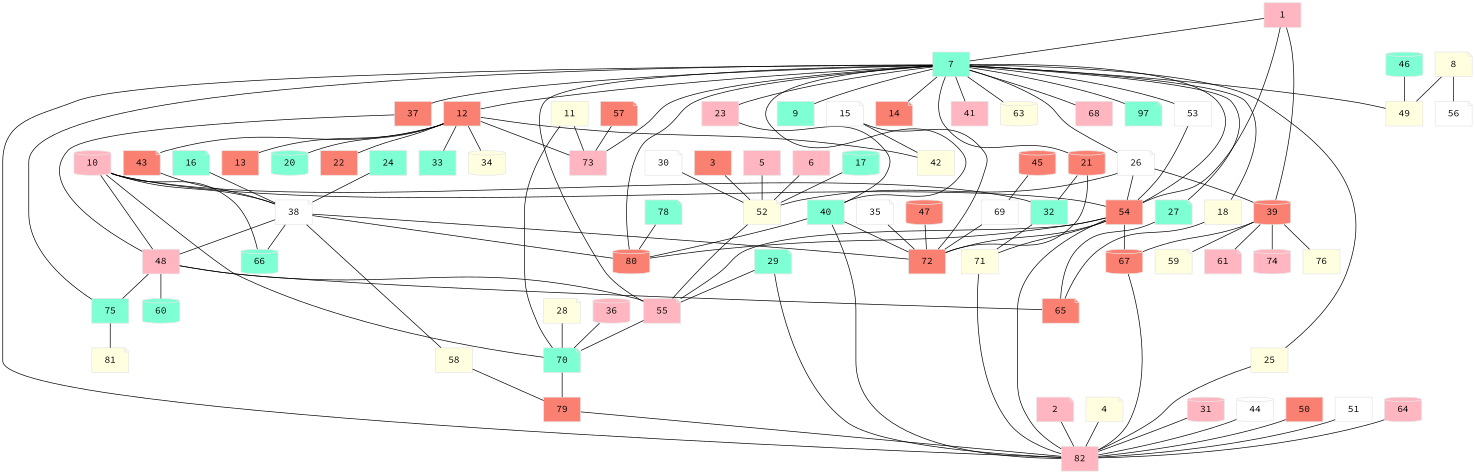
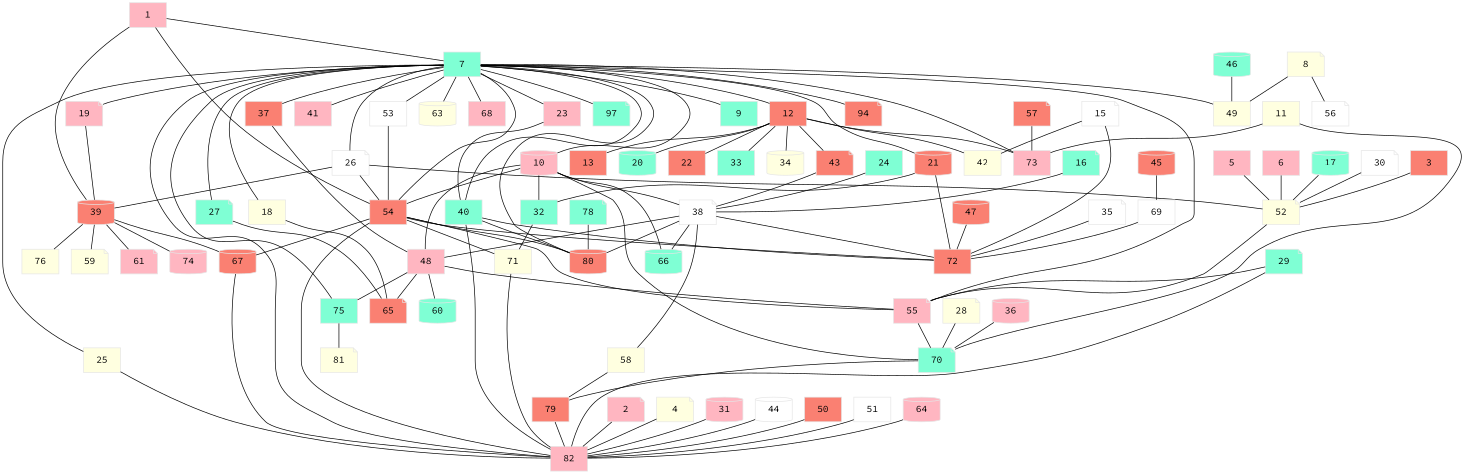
  graph {
    fontname="Source Code Pro"
    node [color=gray90 fillcolor=salmon fontname="Source Code Pro" shape=box style=filled]
    edge [fontname="Source Code Pro" weight=1.0]
    1 [fillcolor=lightpink]
    7 [fillcolor=aquamarine]
    39 [shape=cylinder]
    54
    82 [fillcolor=lightpink]
    9 [fillcolor=aquamarine]
    10 [fillcolor=lightpink shape=cylinder]
    12
-   14 [shape=note]
+   14 [shape=note label=94]
    18 [fillcolor=lightyellow]
+   19 [fillcolor=lightpink shape=note]
    21 [shape=cylinder]
    23 [fillcolor=lightpink]
    25 [fillcolor=lightyellow]
    26 [fillcolor=white shape=note]
    27 [fillcolor=aquamarine shape=note]
    37
    40 [fillcolor=aquamarine]
    41 [fillcolor=lightpink]
    49 [fillcolor=lightyellow]
    53 [fillcolor=white]
    55 [fillcolor=lightpink shape=note]
    63 [fillcolor=lightyellow shape=cylinder]
    68 [fillcolor=lightpink]
    73 [fillcolor=lightpink]
    75 [fillcolor=aquamarine]
    n27 [fillcolor=aquamarine label=97 shape=note]
    80 [shape=cylinder]
    59 [fillcolor=lightyellow shape=note]
    61 [fillcolor=lightpink shape=note]
    67 [shape=cylinder]
    74 [fillcolor=lightpink shape=cylinder]
    76 [fillcolor=lightyellow]
    72
    71 [fillcolor=lightyellow]
    2 [fillcolor=lightpink shape=note]
    52 [fillcolor=lightyellow shape=note]
    3
    4 [fillcolor=lightyellow shape=note]
    5 [fillcolor=lightpink]
    6 [fillcolor=lightpink]
    32 [fillcolor=aquamarine]
    38 [fillcolor=white shape=note]
    48 [fillcolor=lightpink]
    66 [fillcolor=aquamarine shape=cylinder]
    70 [fillcolor=aquamarine shape=note]
    13
    20 [fillcolor=aquamarine shape=cylinder]
    22
    33 [fillcolor=aquamarine]
    34 [fillcolor=lightyellow shape=cylinder]
    42 [fillcolor=lightyellow]
    43 [shape=note]
    65 [shape=note]
    81 [fillcolor=lightyellow shape=note]
    8 [fillcolor=lightyellow shape=note]
    56 [fillcolor=white shape=note]
    58 [fillcolor=lightyellow]
    60 [fillcolor=aquamarine shape=cylinder]
    79
    11 [fillcolor=lightyellow]
    15 [fillcolor=white shape=note]
    16 [fillcolor=aquamarine shape=note]
    17 [fillcolor=aquamarine shape=cylinder]
    24 [fillcolor=aquamarine]
    28 [fillcolor=lightyellow shape=note]
    29 [fillcolor=aquamarine shape=note]
    30 [fillcolor=white shape=note]
    31 [fillcolor=lightpink shape=cylinder]
    35 [fillcolor=white shape=note]
    36 [fillcolor=lightpink shape=cylinder]
    44 [fillcolor=white shape=cylinder]
    45 [shape=cylinder]
    69 [fillcolor=white]
    46 [fillcolor=aquamarine shape=cylinder]
    47 [shape=cylinder]
    50
    51 [fillcolor=white]
    57 [shape=note]
    64 [fillcolor=lightpink shape=cylinder]
    78 [fillcolor=aquamarine shape=note]
    1 -- 7
    1 -- 39
    1 -- 54
    7 -- 54
    7 -- 82
    7 -- 9
+   7 -- 10
    7 -- 12
    7 -- 14
    7 -- 18
+   7 -- 19
    7 -- 21
    7 -- 23
    7 -- 25
    7 -- 26
    7 -- 27
    7 -- 37 [weight=2.0]
    7 -- 40
    7 -- 41
    7 -- 49
    7 -- 53 [weight=2.0]
    7 -- 55
    7 -- 63
    7 -- 68
    7 -- 73
    7 -- 75
    7 -- n27
    7 -- 80
    39 -- 59
    39 -- 61
    39 -- 67
    39 -- 74
    39 -- 76
    54 -- 82 [weight=2.0]
    54 -- 55
    54 -- 80
    54 -- 67
    54 -- 72
    54 -- 71
    10 -- 54
    10 -- 32
    10 -- 38
    10 -- 48
    10 -- 66
    10 -- 70
    12 -- 73
    12 -- 13
    12 -- 20
    12 -- 22
    12 -- 33
    12 -- 34
    12 -- 42
    12 -- 43
    18 -- 65
+   19 -- 39
    21 -- 72
    21 -- 32
    23 -- 40
    25 -- 82
    26 -- 39
    26 -- 54
    26 -- 52
    27 -- 65
    37 -- 48
    40 -- 82
    40 -- 80
    40 -- 72
    53 -- 54
    55 -- 70
    75 -- 81
    67 -- 82
    71 -- 82
    2 -- 82
    52 -- 55
    3 -- 52
    4 -- 82
    5 -- 52
    6 -- 52
    32 -- 71
    38 -- 80 [weight=2.0]
    38 -- 72
    38 -- 48
    38 -- 66
    38 -- 58
    48 -- 55
    48 -- 75
    48 -- 65
    48 -- 60
    70 -- 79
    43 -- 38
    8 -- 49
    8 -- 56
    58 -- 79
    79 -- 82
    11 -- 73
    11 -- 70
    15 -- 72
    15 -- 42
    16 -- 38
    17 -- 52
    24 -- 38
    28 -- 70
    29 -- 82
    29 -- 55
    30 -- 52
    31 -- 82
    35 -- 72
    36 -- 70
    44 -- 82
    45 -- 69
    69 -- 72
    46 -- 49
    47 -- 72
    50 -- 82
    51 -- 82
    57 -- 73
    64 -- 82
    78 -- 80
  }
